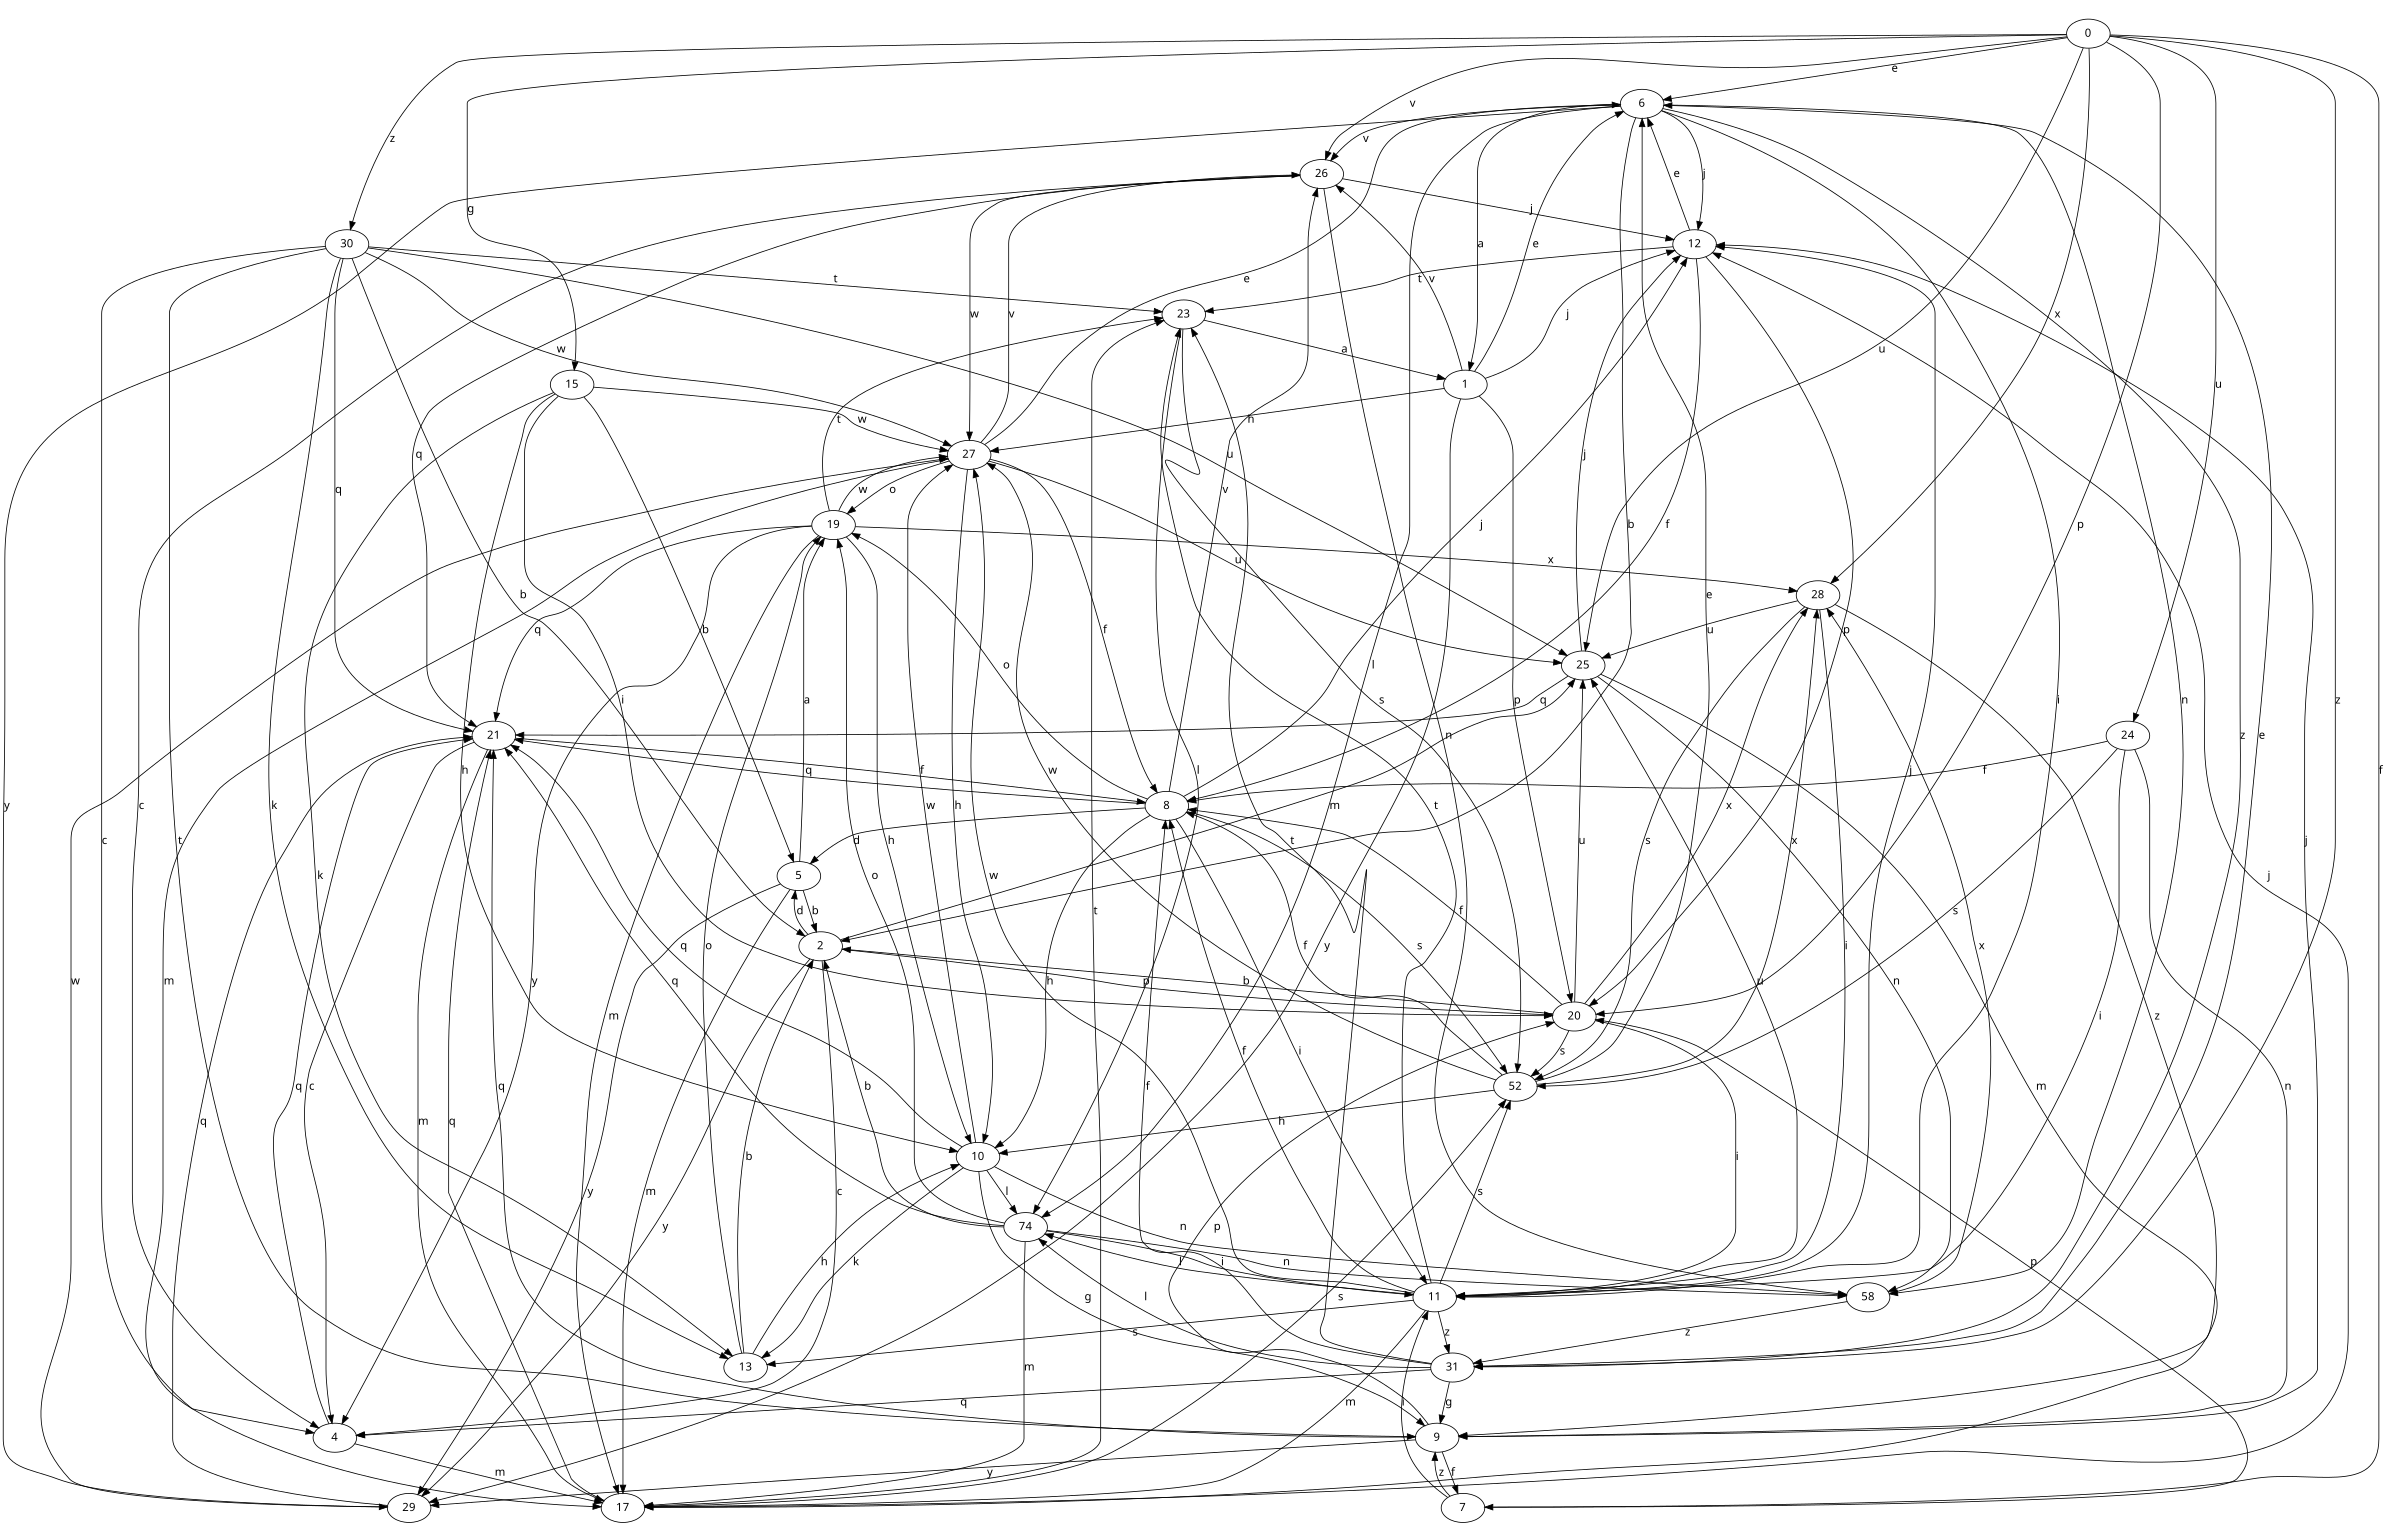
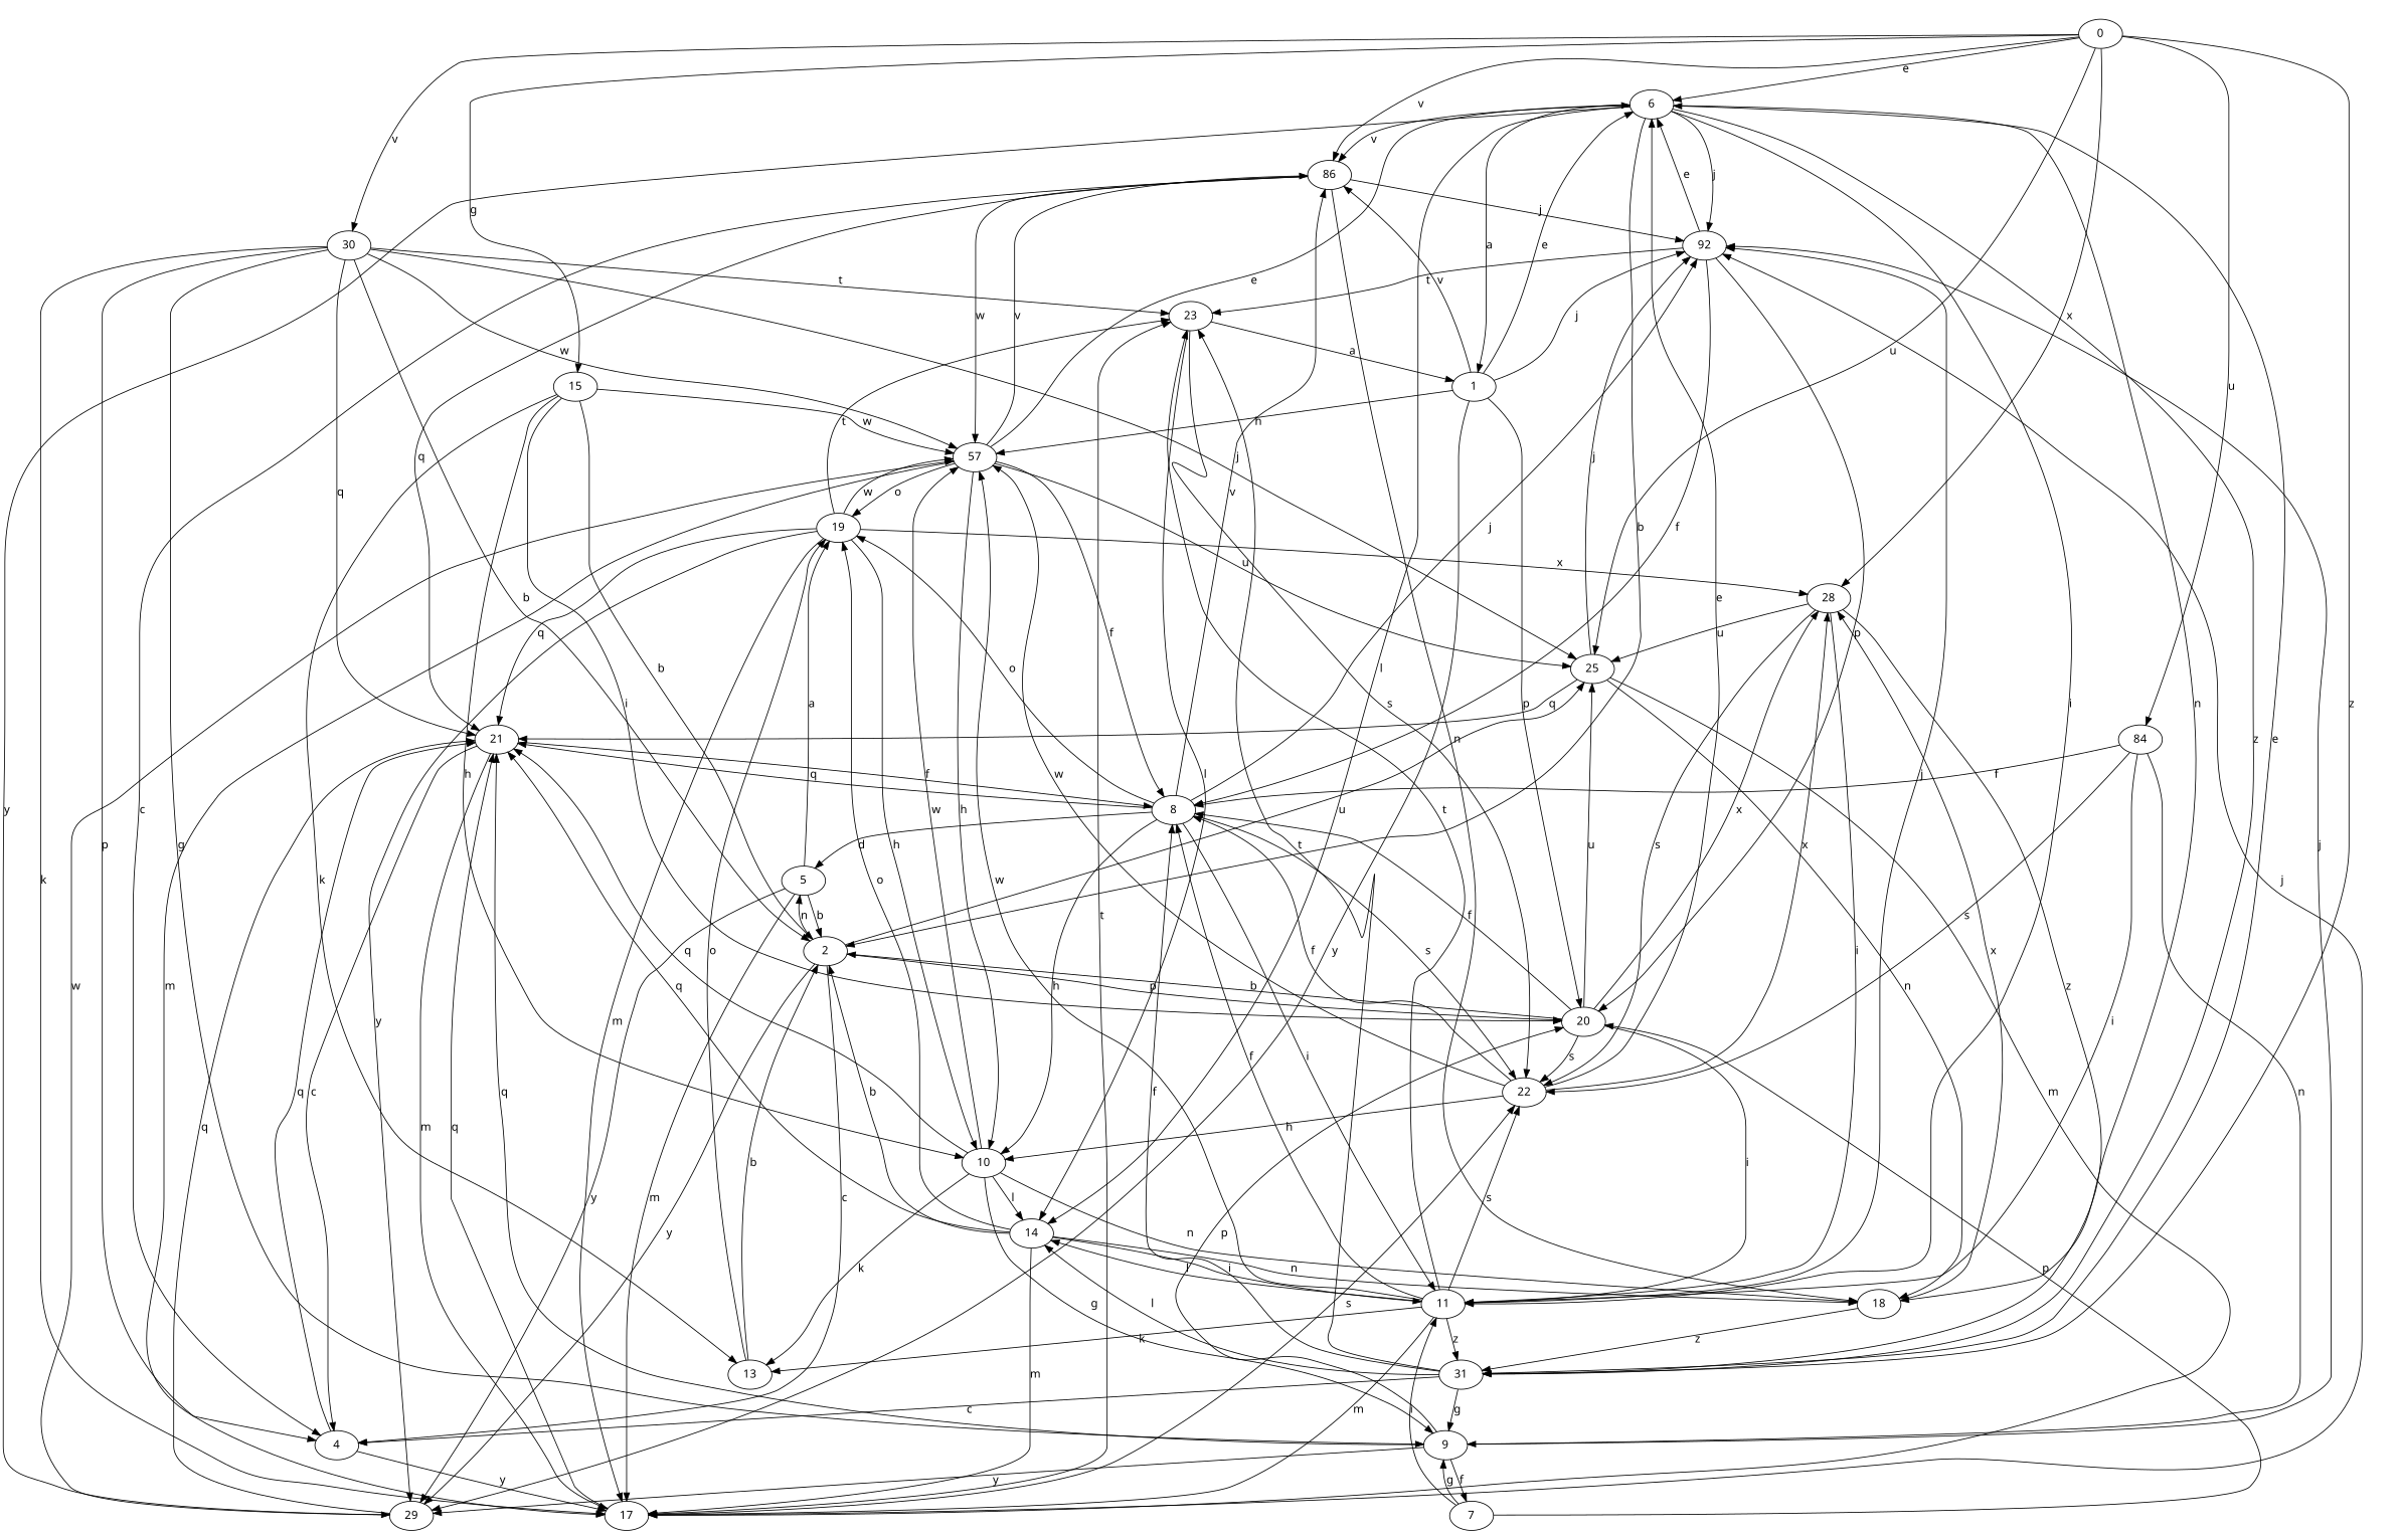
  strict digraph {
    fontname="Noto Sans"
    node [fontname="Noto Sans"]
    edge [fontname="Noto Sans"]
    0
    6
    7
    15
    20
-   24
+   24 [label=84]
    25
-   26
+   26 [label=86]
    28
    30
    31
    1
-   12
+   12 [label=92]
    29
    2
    11
-   14 [label=74]
-   18 [label=58]
+   14
+   18
    9
-   27
+   27 [label=57]
    10
    13
    8
-   22 [label=52]
+   22
    17
    21
    4
    23
    19
    5
    0 -> 6 [label=e]
-   0 -> 7 [label=f]
    0 -> 15 [label=g]
-   0 -> 20 [label=p]
    0 -> 24 [label=u]
    0 -> 25 [label=u]
    0 -> 26 [label=v]
    0 -> 28 [label=x]
-   0 -> 30 [label=z]
+   0 -> 30 [label=v]
    0 -> 31 [label=z]
    6 -> 26 [label=v]
    6 -> 31 [label=z]
    6 -> 1 [label=a]
    6 -> 12 [label=j]
    6 -> 29 [label=y]
    6 -> 2 [label=b]
    6 -> 11 [label=i]
    6 -> 14 [label=l]
    6 -> 18 [label=n]
    7 -> 20 [label=p]
    7 -> 11 [label=i]
-   7 -> 9 [label=z]
+   7 -> 9 [label=g]
    15 -> 20 [label=i]
-   15 -> 5 [label=b]
+   15 -> 2 [label=b]
    15 -> 27 [label=w]
    15 -> 10 [label=h]
    15 -> 13 [label=k]
    20 -> 25 [label=u]
    20 -> 28 [label=x]
    20 -> 2 [label=b]
    20 -> 11 [label=i]
    20 -> 8 [label=f]
    20 -> 22 [label=s]
    24 -> 11 [label=i]
    24 -> 9 [label=n]
    24 -> 8 [label=f]
    24 -> 22 [label=s]
    25 -> 12 [label=j]
    25 -> 18 [label=n]
    25 -> 17 [label=m]
    25 -> 21 [label=q]
    26 -> 12 [label=j]
    26 -> 18 [label=n]
    26 -> 27 [label=w]
    26 -> 21 [label=q]
    26 -> 4 [label=c]
    28 -> 25 [label=u]
-   28 -> 9 [label=z]
+   28 -> 31 [label=z]
    28 -> 11 [label=i]
    28 -> 22 [label=s]
-   30 -> 25 [label=u]
+   30 -> 25 [label=j]
    30 -> 2 [label=b]
-   30 -> 9 [label=t]
+   30 -> 9 [label=g]
    30 -> 27 [label=w]
-   30 -> 13 [label=k]
+   30 -> 17 [label=k]
    30 -> 21 [label=q]
-   30 -> 4 [label=c]
+   30 -> 4 [label=p]
    30 -> 23 [label=t]
    31 -> 6 [label=e]
    31 -> 14 [label=l]
    31 -> 9 [label=g]
    31 -> 8 [label=f]
-   31 -> 4 [label=q]
+   31 -> 4 [label=c]
    31 -> 23 [label=t]
    1 -> 6 [label=e]
    1 -> 20 [label=p]
    1 -> 26 [label=v]
    1 -> 12 [label=j]
    1 -> 29 [label=y]
    1 -> 27 [label=h]
    12 -> 6 [label=e]
    12 -> 20 [label=p]
    12 -> 8 [label=f]
    12 -> 23 [label=t]
    29 -> 27 [label=w]
    29 -> 21 [label=q]
    2 -> 20 [label=p]
-   2 -> 25 [label=m]
+   2 -> 25 [label=u]
    2 -> 29 [label=y]
    2 -> 4 [label=c]
-   2 -> 5 [label=d]
-   11 -> 25 [label=u]
+   2 -> 5 [label=n]
    11 -> 31 [label=z]
    11 -> 12 [label=j]
    11 -> 14 [label=l]
    11 -> 27 [label=w]
-   11 -> 13 [label=s]
+   11 -> 13 [label=k]
    11 -> 8 [label=f]
    11 -> 22 [label=s]
    11 -> 17 [label=m]
    11 -> 23 [label=t]
    14 -> 2 [label=b]
    14 -> 11 [label=i]
    14 -> 18 [label=n]
    14 -> 17 [label=m]
    14 -> 21 [label=q]
    14 -> 19 [label=o]
    18 -> 28 [label=x]
    18 -> 31 [label=z]
    9 -> 7 [label=f]
    9 -> 20 [label=p]
    9 -> 12 [label=j]
    9 -> 29 [label=y]
    9 -> 21 [label=q]
    27 -> 6 [label=e]
    27 -> 25 [label=u]
    27 -> 26 [label=v]
    27 -> 10 [label=h]
    27 -> 8 [label=f]
    27 -> 17 [label=m]
    27 -> 19 [label=o]
    10 -> 14 [label=l]
    10 -> 18 [label=n]
    10 -> 9 [label=g]
    10 -> 27 [label=w]
    10 -> 13 [label=k]
    10 -> 21 [label=q]
    13 -> 2 [label=b]
-   13 -> 10 [label=h]
    13 -> 19 [label=o]
    8 -> 26 [label=v]
    8 -> 12 [label=j]
    8 -> 11 [label=i]
    8 -> 10 [label=h]
    8 -> 22 [label=s]
    8 -> 21 [label=q]
    8 -> 19 [label=o]
    8 -> 5 [label=d]
    22 -> 6 [label=e]
    22 -> 28 [label=x]
    22 -> 27 [label=w]
    22 -> 10 [label=h]
    22 -> 8 [label=f]
    17 -> 12 [label=j]
    17 -> 22 [label=s]
    17 -> 21 [label=q]
    17 -> 23 [label=t]
    21 -> 8 [label=f]
    21 -> 17 [label=m]
    21 -> 4 [label=c]
-   4 -> 17 [label=m]
+   4 -> 17 [label=y]
    4 -> 21 [label=q]
    23 -> 1 [label=a]
    23 -> 14 [label=l]
    23 -> 22 [label=s]
    19 -> 28 [label=x]
-   19 -> 4 [label=y]
+   19 -> 29 [label=y]
    19 -> 27 [label=w]
    19 -> 10 [label=h]
    19 -> 17 [label=m]
    19 -> 21 [label=q]
    19 -> 23 [label=t]
    5 -> 29 [label=y]
    5 -> 2 [label=b]
    5 -> 17 [label=m]
    5 -> 19 [label=a]
  }
